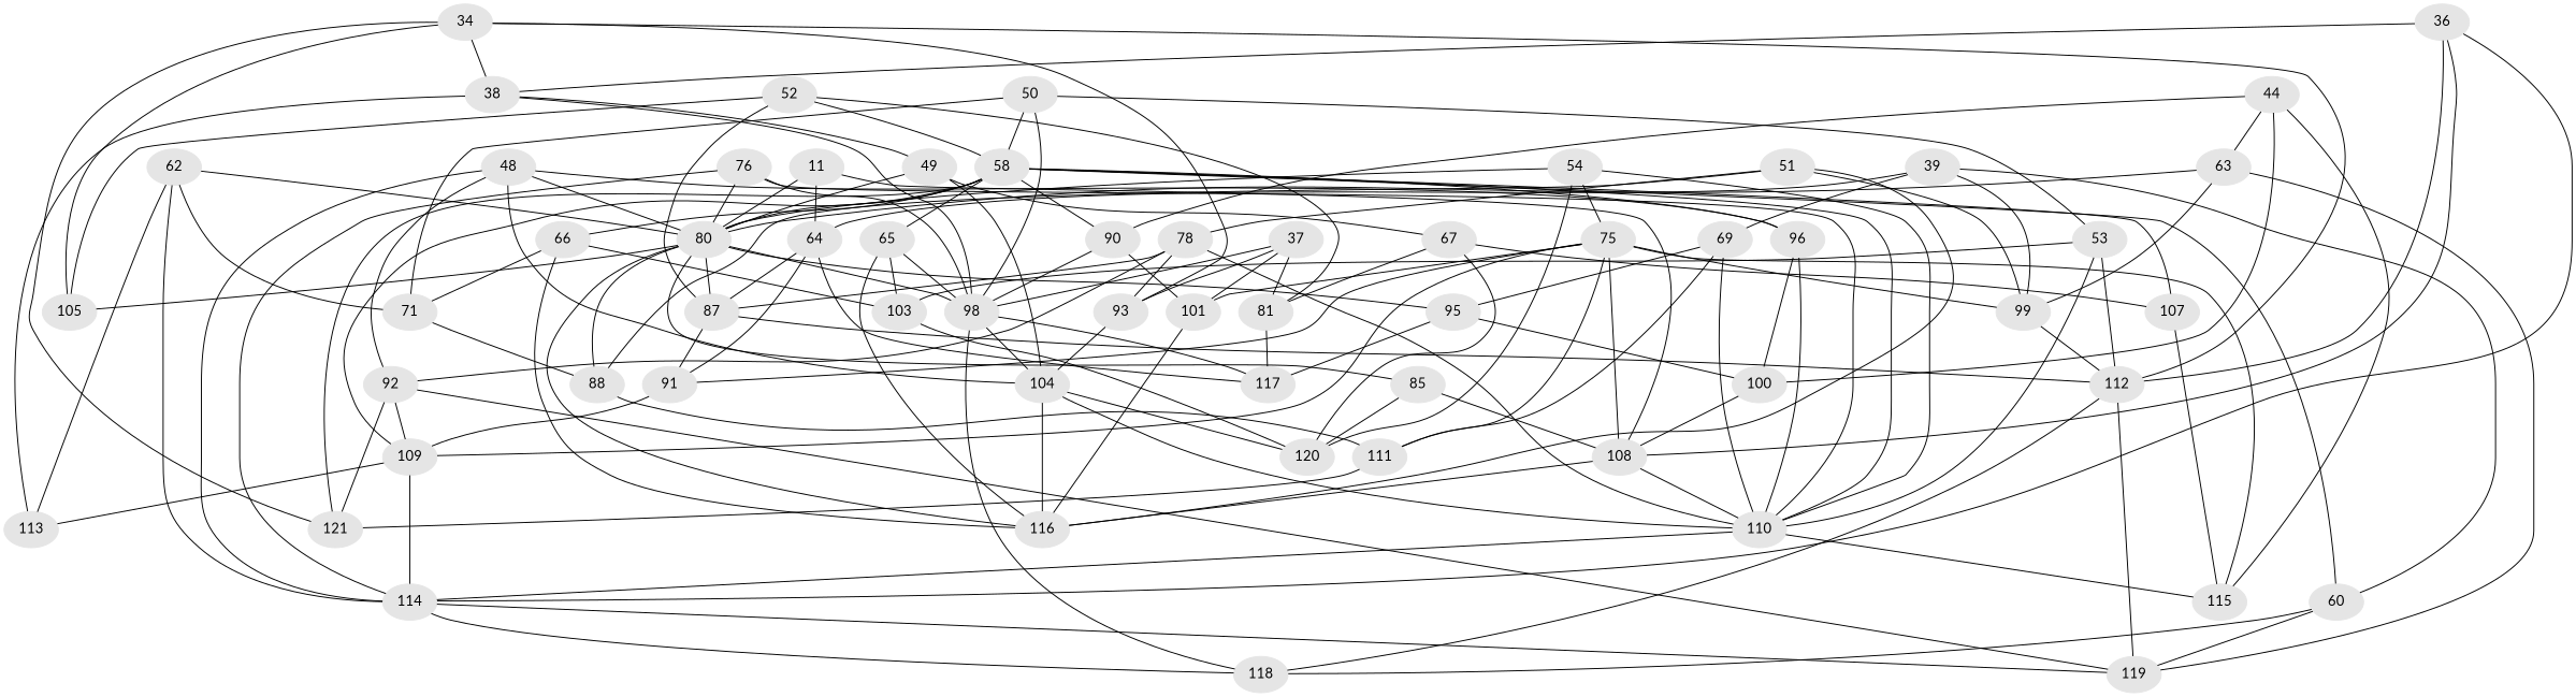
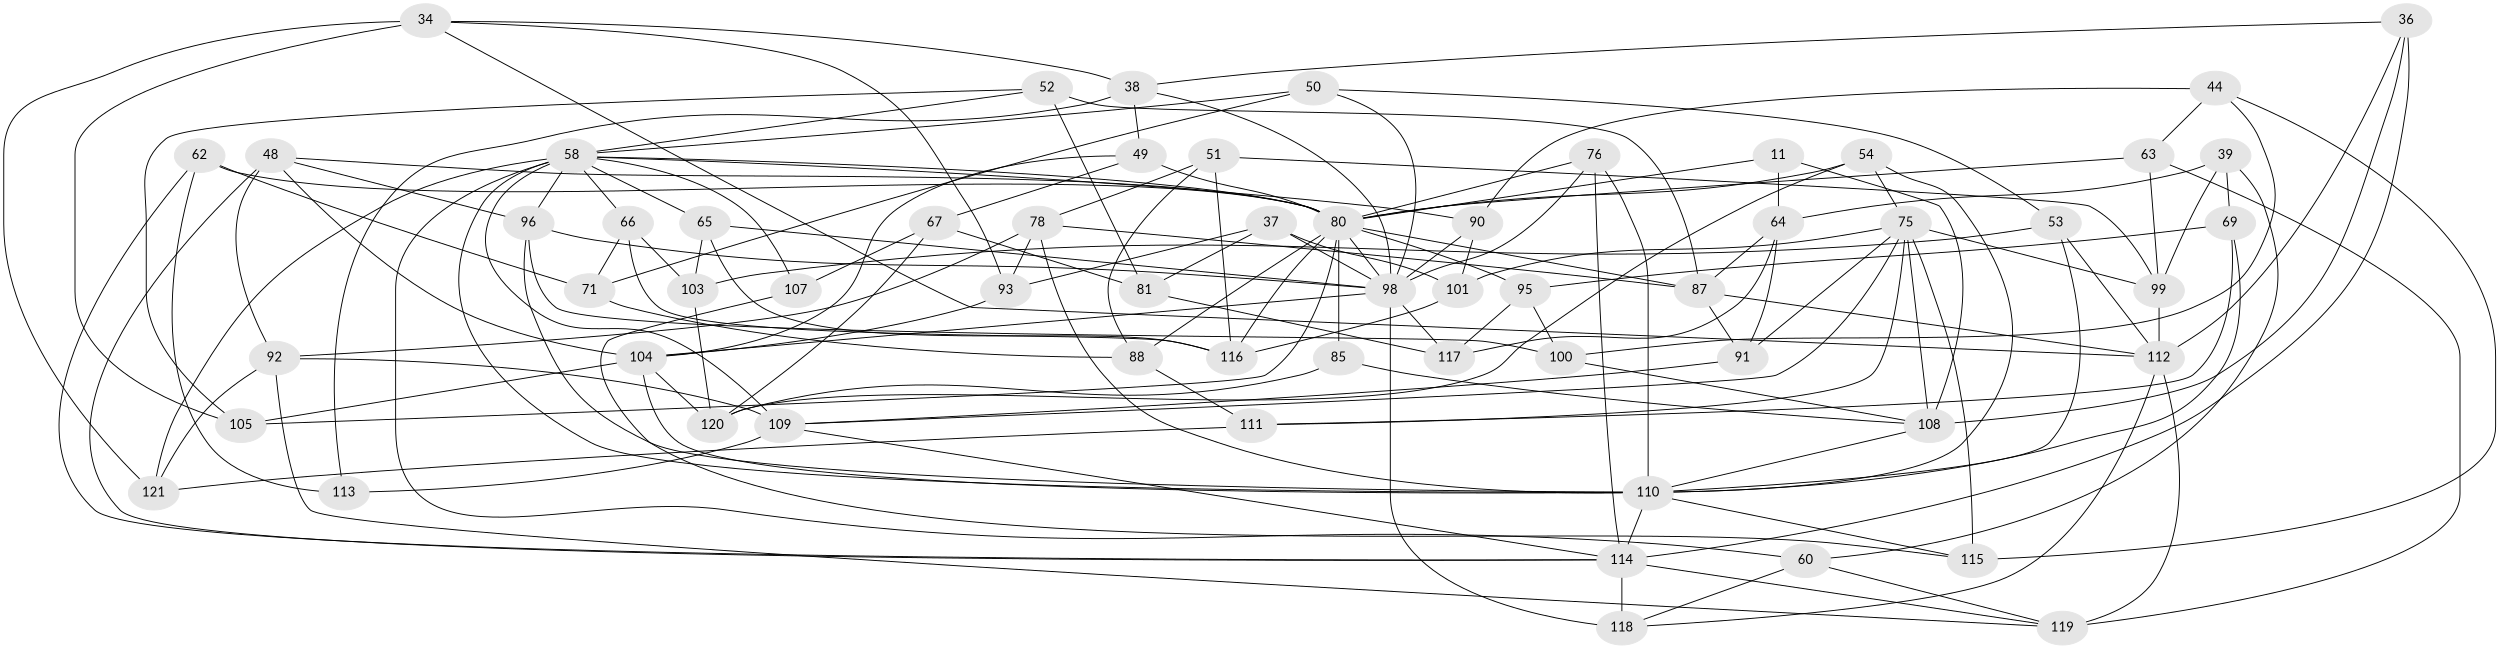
  graph {
    fontname=Lato
    node [color=gray90 fontname=Lato style=filled]
    edge [fontname=Lato]
    64 [super="+4"]
    87 [super="+14+42"]
    91
    117
    11
    80 [super="+29+47+61+70"]
    108 [super="+8+74+33"]
    105
    98 [super="+16+30+84"]
    88
    116 [super="+45+102"]
    95
    85
    34 [super="+26"]
    38 [super="+5"]
    93
    112 [super="+94"]
    121 [super="+86"]
    49
    113
    104 [super="+12+17+83"]
    118
    119 [super="+82"]
    36
    114 [super="+10+68"]
    110 [super="+106+79+72"]
    37
    81
    101
    67
    39
    60
    69
    99 [super="+89"]
    111
    44
    63
    90
    100
    115
    48 [super="+7"]
    92 [super="+23"]
    96 [super="+43"]
    109 [super="+97"]
    120 [super="+19"]
    107
    50
    53
    58 [super="+9+21+56"]
    71
    103
    65
    66
    78 [super="+73"]
    51
    52
    75 [super="+24+55+35"]
    54
    62
    76 [super="+15"]
    64 -- 87
    64 -- 91
    64 -- 117
    87 -- 91
    87 -- 112
    91 -- 109
    11 -- 64 [weight=2]
    11 -- 80 [weight=2]
    11 -- 108 [weight=2]
    80 -- 87 [weight=2]
    80 -- 105
    80 -- 98 [weight=2]
    80 -- 88
    80 -- 116
    80 -- 95
    80 -- 85
-   108 -- 116 [weight=3]
    108 -- 110 [weight=2]
    98 -- 117
    98 -- 104 [weight=2]
    98 -- 118
    88 -- 111
    95 -- 117
    95 -- 100
    85 -- 108
    85 -- 120 [weight=2]
    34 -- 105
    34 -- 38
    34 -- 93
    34 -- 112
    34 -- 121 [weight=2]
    38 -- 98
    38 -- 49
    38 -- 113 [weight=2]
    93 -- 104
    112 -- 118
    112 -- 119 [weight=2]
    49 -- 80
    49 -- 104
    49 -- 67
-   104 -- 116
+   104 -- 105
    104 -- 110 [weight=2]
    104 -- 120
    36 -- 108
    36 -- 38
    36 -- 112
    36 -- 114
    114 -- 118
    114 -- 119
    110 -- 114
    110 -- 115
    37 -- 98
    37 -- 93
    37 -- 81
    37 -- 101
    81 -- 117
    101 -- 116
    67 -- 81
    67 -- 120
    67 -- 107
    39 -- 64
    39 -- 60
    39 -- 69
    39 -- 99
    60 -- 118
    60 -- 119
    69 -- 95
    69 -- 110
    69 -- 111
    99 -- 112
    111 -- 121
    44 -- 63
    44 -- 90
    44 -- 100
    44 -- 115
    63 -- 80
    63 -- 119
    63 -- 99
    90 -- 98
    90 -- 101
    100 -- 108
    48 -- 80
    48 -- 104
    48 -- 114
    48 -- 92
    48 -- 96 [weight=2]
    92 -- 121 [weight=2]
    92 -- 119
    92 -- 109
+   96 -- 98
    96 -- 110
    96 -- 100
    109 -- 113
    109 -- 114
    107 -- 115
    50 -- 98
    50 -- 53
    50 -- 58
    50 -- 71
    53 -- 112
    53 -- 110
    53 -- 103
    58 -- 80 [weight=3]
    58 -- 121
    58 -- 110 [weight=3]
    58 -- 60
    58 -- 90
    58 -- 96
    58 -- 109 [weight=3]
    58 -- 107
    58 -- 65
    58 -- 66
    71 -- 88
    103 -- 120
    65 -- 98
    65 -- 116
    65 -- 103
    66 -- 116
    66 -- 71
    66 -- 103
    78 -- 87 [weight=2]
    78 -- 93
    78 -- 110 [weight=3]
    78 -- 92
    51 -- 88
    51 -- 116
    51 -- 99
    51 -- 78
    52 -- 87
    52 -- 105
    52 -- 81
    52 -- 58
    75 -- 91
    75 -- 108 [weight=2]
    75 -- 101
    75 -- 99 [weight=2]
    75 -- 111
    75 -- 115
    75 -- 109
    54 -- 80
    54 -- 110
    54 -- 120
    54 -- 75
    62 -- 80
    62 -- 113
    62 -- 114
    62 -- 71
    76 -- 80
    76 -- 98 [weight=2]
    76 -- 114
    76 -- 110 [weight=2]
  }
